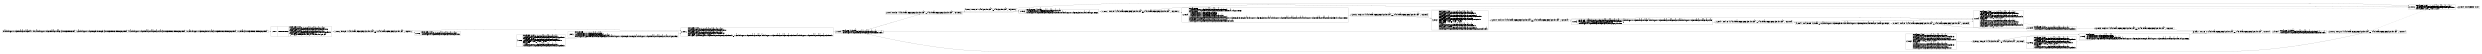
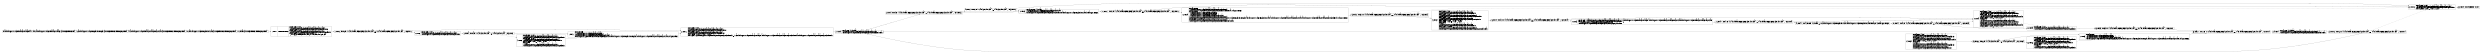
  digraph {
    rankdir=LR
    node [shape=record]
    n1 [label="{0\:\ 0x0000|MTH_ENTER_BLOCK\l|0x0000: IGET  (r0 I:int) = \l  (r9 I:android.support.v7.widget.LinearLayoutManager$LayoutState)\l android.support.v7.widget.LinearLayoutManager.LayoutState.mAvailable int \l0x0002: IGET  (r1 I:int) = \l  (r9 I:android.support.v7.widget.LinearLayoutManager$LayoutState)\l android.support.v7.widget.LinearLayoutManager.LayoutState.mScrollingOffset int \l0x0004: CONST  (r2 I:?[int, float, short, byte, char]) = \l  (\-2147483648(0xffffffff80000000, float:\-0.0) ?[int, float, short, byte, char])\l \l}"]
    n2 [label="{1\:\ 0x0006|0x0006: IF  (r1 I:?[int, boolean, OBJECT, ARRAY, byte, short, char]) == (r2 I:?[int, boolean, OBJECT, ARRAY, byte, short, char])  \-\> B:6:0x0016 \l}"]
    n3 [label="{2\:\ 0x0008|0x0008: IGET  (r1 I:int) = \l  (r9 I:android.support.v7.widget.LinearLayoutManager$LayoutState)\l android.support.v7.widget.LinearLayoutManager.LayoutState.mAvailable int \l}"]
    n4 [label="{6\:\ 0x0016|0x0016: IGET  (r1 I:int) = \l  (r9 I:android.support.v7.widget.LinearLayoutManager$LayoutState)\l android.support.v7.widget.LinearLayoutManager.LayoutState.mAvailable int \l0x0018: IGET  (r3 I:int) = \l  (r9 I:android.support.v7.widget.LinearLayoutManager$LayoutState)\l android.support.v7.widget.LinearLayoutManager.LayoutState.mExtra int \l0x001a: ARITH  (r1 I:int) = (r1 I:int) + (r3 I:int) \l0x001b: IGET  (r3 I:android.support.v7.widget.LinearLayoutManager$LayoutChunkResult) = (r7 I:android.support.v7.widget.LinearLayoutManager) android.support.v7.widget.LinearLayoutManager.mLayoutChunkResult android.support.v7.widget.LinearLayoutManager$LayoutChunkResult \l}"]
+   n5 [label="{3\:\ 0x000a|0x000a: IF  (r1 I:?[int, byte, short, char]) \>= (0 ?[int, byte, short, char])  \-\> B:5:0x0013 \l}"]
    n6 [label="{7\:\ 0x001d|0x001d: IGET  (r4 I:boolean) = \l  (r9 I:android.support.v7.widget.LinearLayoutManager$LayoutState)\l android.support.v7.widget.LinearLayoutManager.LayoutState.mInfinite boolean \l}"]
    n7 [label="{4\:\ 0x000c|0x000c: IGET  (r1 I:int) = \l  (r9 I:android.support.v7.widget.LinearLayoutManager$LayoutState)\l android.support.v7.widget.LinearLayoutManager.LayoutState.mScrollingOffset int \l0x000e: IGET  (r3 I:int) = \l  (r9 I:android.support.v7.widget.LinearLayoutManager$LayoutState)\l android.support.v7.widget.LinearLayoutManager.LayoutState.mAvailable int \l0x0010: ARITH  (r1 I:int) = (r1 I:int) + (r3 I:int) \l0x0011: IPUT  \l  (r1 I:int)\l  (r9 I:android.support.v7.widget.LinearLayoutManager$LayoutState)\l android.support.v7.widget.LinearLayoutManager.LayoutState.mScrollingOffset int \l}"]
    n8 [label="{5\:\ 0x0013|0x0013: INVOKE  \l  (r7 I:android.support.v7.widget.LinearLayoutManager)\l  (r8 I:android.support.v7.widget.RecyclerView$Recycler)\l  (r9 I:android.support.v7.widget.LinearLayoutManager$LayoutState)\l android.support.v7.widget.LinearLayoutManager.recycleByLayoutState(android.support.v7.widget.RecyclerView$Recycler, android.support.v7.widget.LinearLayoutManager$LayoutState):void type: DIRECT \l}"]
    n9 [label="{8\:\ 0x001f|0x001f: IF  (r4 I:?[int, boolean, OBJECT, ARRAY, byte, short, char]) != (0 ?[int, boolean, OBJECT, ARRAY, byte, short, char])  \-\> B:10:0x0023 \l}"]
    n10 [label="{9\:\ 0x0021|0x0021: IF  (r1 I:?[int, byte, short, char]) \<= (0 ?[int, byte, short, char])  \-\> B:31:0x0078 \l}"]
    n11 [label="{10\:\ 0x0023|0x0023: INVOKE  (r4 I:boolean) = \l  (r9 I:android.support.v7.widget.LinearLayoutManager$LayoutState)\l  (r10 I:android.support.v7.widget.RecyclerView$State)\l android.support.v7.widget.LinearLayoutManager.LayoutState.hasMore(android.support.v7.widget.RecyclerView$State):boolean type: VIRTUAL \l}"]
    n12 [label="{31\:\ 0x0078|0x0078: IGET  (r8 I:int) = \l  (r9 I:android.support.v7.widget.LinearLayoutManager$LayoutState)\l android.support.v7.widget.LinearLayoutManager.LayoutState.mAvailable int \l0x007a: ARITH  (r0 I:int) = (r0 I:int) \- (r8 I:int) \l}"]
    n13 [label="{11\:\ 0x0027|0x0027: IF  (r4 I:?[int, boolean, OBJECT, ARRAY, byte, short, char]) == (0 ?[int, boolean, OBJECT, ARRAY, byte, short, char])  \-\> B:31:0x0078 \l}"]
    n14 [label="{32\:\ 0x007b|0x007b: RETURN  (r0 I:int) \l}"]
    n15 [label="{12\:\ 0x0029|0x0029: INVOKE  \l  (r3 I:android.support.v7.widget.LinearLayoutManager$LayoutChunkResult)\l android.support.v7.widget.LinearLayoutManager.LayoutChunkResult.resetInternal():void type: VIRTUAL \l0x002c: INVOKE  \l  (r7 I:android.support.v7.widget.LinearLayoutManager)\l  (r8 I:android.support.v7.widget.RecyclerView$Recycler)\l  (r10 I:android.support.v7.widget.RecyclerView$State)\l  (r9 I:android.support.v7.widget.LinearLayoutManager$LayoutState)\l  (r3 I:android.support.v7.widget.LinearLayoutManager$LayoutChunkResult)\l android.support.v7.widget.LinearLayoutManager.layoutChunk(android.support.v7.widget.RecyclerView$Recycler, android.support.v7.widget.RecyclerView$State, android.support.v7.widget.LinearLayoutManager$LayoutState, android.support.v7.widget.LinearLayoutManager$LayoutChunkResult):void type: VIRTUAL \l0x002f: IGET  (r4 I:boolean) = \l  (r3 I:android.support.v7.widget.LinearLayoutManager$LayoutChunkResult)\l android.support.v7.widget.LinearLayoutManager.LayoutChunkResult.mFinished boolean \l}"]
    n16 [label="{13\:\ 0x0031|0x0031: IF  (r4 I:?[int, boolean, OBJECT, ARRAY, byte, short, char]) == (0 ?[int, boolean, OBJECT, ARRAY, byte, short, char])  \-\> B:15:0x0034 \l}"]
    n17 [label="{15\:\ 0x0034|0x0034: IGET  (r4 I:int) = \l  (r9 I:android.support.v7.widget.LinearLayoutManager$LayoutState)\l android.support.v7.widget.LinearLayoutManager.LayoutState.mOffset int \l0x0036: IGET  (r5 I:int) = \l  (r3 I:android.support.v7.widget.LinearLayoutManager$LayoutChunkResult)\l android.support.v7.widget.LinearLayoutManager.LayoutChunkResult.mConsumed int \l0x0038: IGET  (r6 I:int) = \l  (r9 I:android.support.v7.widget.LinearLayoutManager$LayoutState)\l android.support.v7.widget.LinearLayoutManager.LayoutState.mLayoutDirection int \l0x003a: ARITH  (r5 I:int) = (r5 I:int) * (r6 I:int) \l0x003c: ARITH  (r4 I:int) = (r4 I:int) + (r5 I:int) \l0x003d: IPUT  \l  (r4 I:int)\l  (r9 I:android.support.v7.widget.LinearLayoutManager$LayoutState)\l android.support.v7.widget.LinearLayoutManager.LayoutState.mOffset int \l0x003f: IGET  (r4 I:boolean) = \l  (r3 I:android.support.v7.widget.LinearLayoutManager$LayoutChunkResult)\l android.support.v7.widget.LinearLayoutManager.LayoutChunkResult.mIgnoreConsumed boolean \l}"]
    n18 [label="{16\:\ 0x0041|0x0041: IF  (r4 I:?[int, boolean, OBJECT, ARRAY, byte, short, char]) == (0 ?[int, boolean, OBJECT, ARRAY, byte, short, char])  \-\> B:21:0x004f \l}"]
    n19 [label="{17\:\ 0x0043|0x0043: IGET  (r4 I:android.support.v7.widget.LinearLayoutManager$LayoutState) = (r7 I:android.support.v7.widget.LinearLayoutManager) android.support.v7.widget.LinearLayoutManager.mLayoutState android.support.v7.widget.LinearLayoutManager$LayoutState \l0x0045: IGET  (r4 I:java.util.List\<android.support.v7.widget.RecyclerView$ViewHolder\>) = \l  (r4 I:android.support.v7.widget.LinearLayoutManager$LayoutState)\l android.support.v7.widget.LinearLayoutManager.LayoutState.mScrapList java.util.List \l}"]
    n20 [label="{21\:\ 0x004f|0x004f: IGET  (r4 I:int) = \l  (r9 I:android.support.v7.widget.LinearLayoutManager$LayoutState)\l android.support.v7.widget.LinearLayoutManager.LayoutState.mAvailable int \l0x0051: IGET  (r5 I:int) = \l  (r3 I:android.support.v7.widget.LinearLayoutManager$LayoutChunkResult)\l android.support.v7.widget.LinearLayoutManager.LayoutChunkResult.mConsumed int \l0x0053: ARITH  (r4 I:int) = (r4 I:int) \- (r5 I:int) \l0x0054: IPUT  \l  (r4 I:int)\l  (r9 I:android.support.v7.widget.LinearLayoutManager$LayoutState)\l android.support.v7.widget.LinearLayoutManager.LayoutState.mAvailable int \l0x0056: IGET  (r4 I:int) = \l  (r3 I:android.support.v7.widget.LinearLayoutManager$LayoutChunkResult)\l android.support.v7.widget.LinearLayoutManager.LayoutChunkResult.mConsumed int \l0x0058: ARITH  (r1 I:int) = (r1 I:int) \- (r4 I:int) \l}"]
    n21 [label="{18\:\ 0x0047|0x0047: IF  (r4 I:?[int, boolean, OBJECT, ARRAY, byte, short, char]) != (0 ?[int, boolean, OBJECT, ARRAY, byte, short, char])  \-\> B:21:0x004f \l}"]
    n22 [label="{22\:\ 0x0059|0x0059: IGET  (r4 I:int) = \l  (r9 I:android.support.v7.widget.LinearLayoutManager$LayoutState)\l android.support.v7.widget.LinearLayoutManager.LayoutState.mScrollingOffset int \l}"]
    n23 [label="{19\:\ 0x0049|0x0049: INVOKE  (r4 I:boolean) = (r10 I:android.support.v7.widget.RecyclerView$State) android.support.v7.widget.RecyclerView.State.isPreLayout():boolean type: VIRTUAL \l}"]
    n24 [label="{20\:\ 0x004d|0x004d: IF  (r4 I:?[int, boolean, OBJECT, ARRAY, byte, short, char]) != (0 ?[int, boolean, OBJECT, ARRAY, byte, short, char])  \-\> B:22:0x0059 \l}"]
    n25 [label="{23\:\ 0x005b|0x005b: IF  (r4 I:?[int, boolean, OBJECT, ARRAY, byte, short, char]) == (r2 I:?[int, boolean, OBJECT, ARRAY, byte, short, char])  \-\> B:28:0x0072 \l}"]
    n26 [label="{28\:\ 0x0072|0x0072: IF  (r11 I:?[int, boolean, OBJECT, ARRAY, byte, short, char]) == (0 ?[int, boolean, OBJECT, ARRAY, byte, short, char])  \-\> B:7:0x001d \l}"]
    n27 [label="{24\:\ 0x005d|0x005d: IGET  (r4 I:int) = \l  (r9 I:android.support.v7.widget.LinearLayoutManager$LayoutState)\l android.support.v7.widget.LinearLayoutManager.LayoutState.mScrollingOffset int \l0x005f: IGET  (r5 I:int) = \l  (r3 I:android.support.v7.widget.LinearLayoutManager$LayoutChunkResult)\l android.support.v7.widget.LinearLayoutManager.LayoutChunkResult.mConsumed int \l0x0061: ARITH  (r4 I:int) = (r4 I:int) + (r5 I:int) \l0x0062: IPUT  \l  (r4 I:int)\l  (r9 I:android.support.v7.widget.LinearLayoutManager$LayoutState)\l android.support.v7.widget.LinearLayoutManager.LayoutState.mScrollingOffset int \l0x0064: IGET  (r4 I:int) = \l  (r9 I:android.support.v7.widget.LinearLayoutManager$LayoutState)\l android.support.v7.widget.LinearLayoutManager.LayoutState.mAvailable int \l}"]
    n28 [label="{25\:\ 0x0066|0x0066: IF  (r4 I:?[int, byte, short, char]) \>= (0 ?[int, byte, short, char])  \-\> B:27:0x006f \l}"]
    n29 [label="{29\:\ 0x0074|0x0074: IGET  (r4 I:boolean) = \l  (r3 I:android.support.v7.widget.LinearLayoutManager$LayoutChunkResult)\l android.support.v7.widget.LinearLayoutManager.LayoutChunkResult.mFocusable boolean \l}"]
    n30 [label="{26\:\ 0x0068|0x0068: IGET  (r4 I:int) = \l  (r9 I:android.support.v7.widget.LinearLayoutManager$LayoutState)\l android.support.v7.widget.LinearLayoutManager.LayoutState.mScrollingOffset int \l0x006a: IGET  (r5 I:int) = \l  (r9 I:android.support.v7.widget.LinearLayoutManager$LayoutState)\l android.support.v7.widget.LinearLayoutManager.LayoutState.mAvailable int \l0x006c: ARITH  (r4 I:int) = (r4 I:int) + (r5 I:int) \l0x006d: IPUT  \l  (r4 I:int)\l  (r9 I:android.support.v7.widget.LinearLayoutManager$LayoutState)\l android.support.v7.widget.LinearLayoutManager.LayoutState.mScrollingOffset int \l}"]
    n31 [label="{27\:\ 0x006f|0x006f: INVOKE  \l  (r7 I:android.support.v7.widget.LinearLayoutManager)\l  (r8 I:android.support.v7.widget.RecyclerView$Recycler)\l  (r9 I:android.support.v7.widget.LinearLayoutManager$LayoutState)\l android.support.v7.widget.LinearLayoutManager.recycleByLayoutState(android.support.v7.widget.RecyclerView$Recycler, android.support.v7.widget.LinearLayoutManager$LayoutState):void type: DIRECT \l}"]
    n32 [label="{30\:\ 0x0076|0x0076: IF  (r4 I:?[int, boolean, OBJECT, ARRAY, byte, short, char]) == (0 ?[int, boolean, OBJECT, ARRAY, byte, short, char])  \-\> B:7:0x001d \l}"]
    n33 [label="{int android.support.v7.widget.LinearLayoutManager.fill((r7 'this' I:android.support.v7.widget.LinearLayoutManager A[IMMUTABLE_TYPE, THIS]), (r8 I:android.support.v7.widget.RecyclerView$Recycler A[IMMUTABLE_TYPE, METHOD_ARGUMENT]), (r9 I:android.support.v7.widget.LinearLayoutManager$LayoutState A[IMMUTABLE_TYPE, METHOD_ARGUMENT]), (r10 I:android.support.v7.widget.RecyclerView$State A[IMMUTABLE_TYPE, METHOD_ARGUMENT]), (r11 I:boolean A[IMMUTABLE_TYPE, METHOD_ARGUMENT])) }"]
    n1 -> n2
    n2 -> n3 [style=dashed]
    n2 -> n4
+   n3 -> n5
    n4 -> n6
+   n5 -> n7 [style=dashed]
+   n5 -> n8
    n6 -> n9
    n7 -> n8
    n8 -> n4
    n9 -> n10 [style=solid]
    n9 -> n11
    n10 -> n11 [style=dashed]
    n10 -> n12
    n11 -> n13
    n12 -> n14
    n13 -> n12
    n13 -> n15 [style=dashed]
    n15 -> n16
    n16 -> n12 [style=dashed]
    n16 -> n17
    n17 -> n18
    n18 -> n19 [style=dashed]
    n18 -> n20
    n19 -> n21
    n20 -> n22 [style=dashed]
    n21 -> n20
    n21 -> n23 [style=dashed]
    n22 -> n25
    n23 -> n24
    n24 -> n20 [style=dashed]
    n24 -> n22
    n25 -> n26
    n26 -> n6
    n26 -> n29 [style=dashed]
    n27 -> n28
    n28 -> n30 [style=dashed]
    n28 -> n31
    n29 -> n32
    n30 -> n31
    n31 -> n26
    n32 -> n6
    n32 -> n12 [style=dashed]
    n33 -> n1
  }
